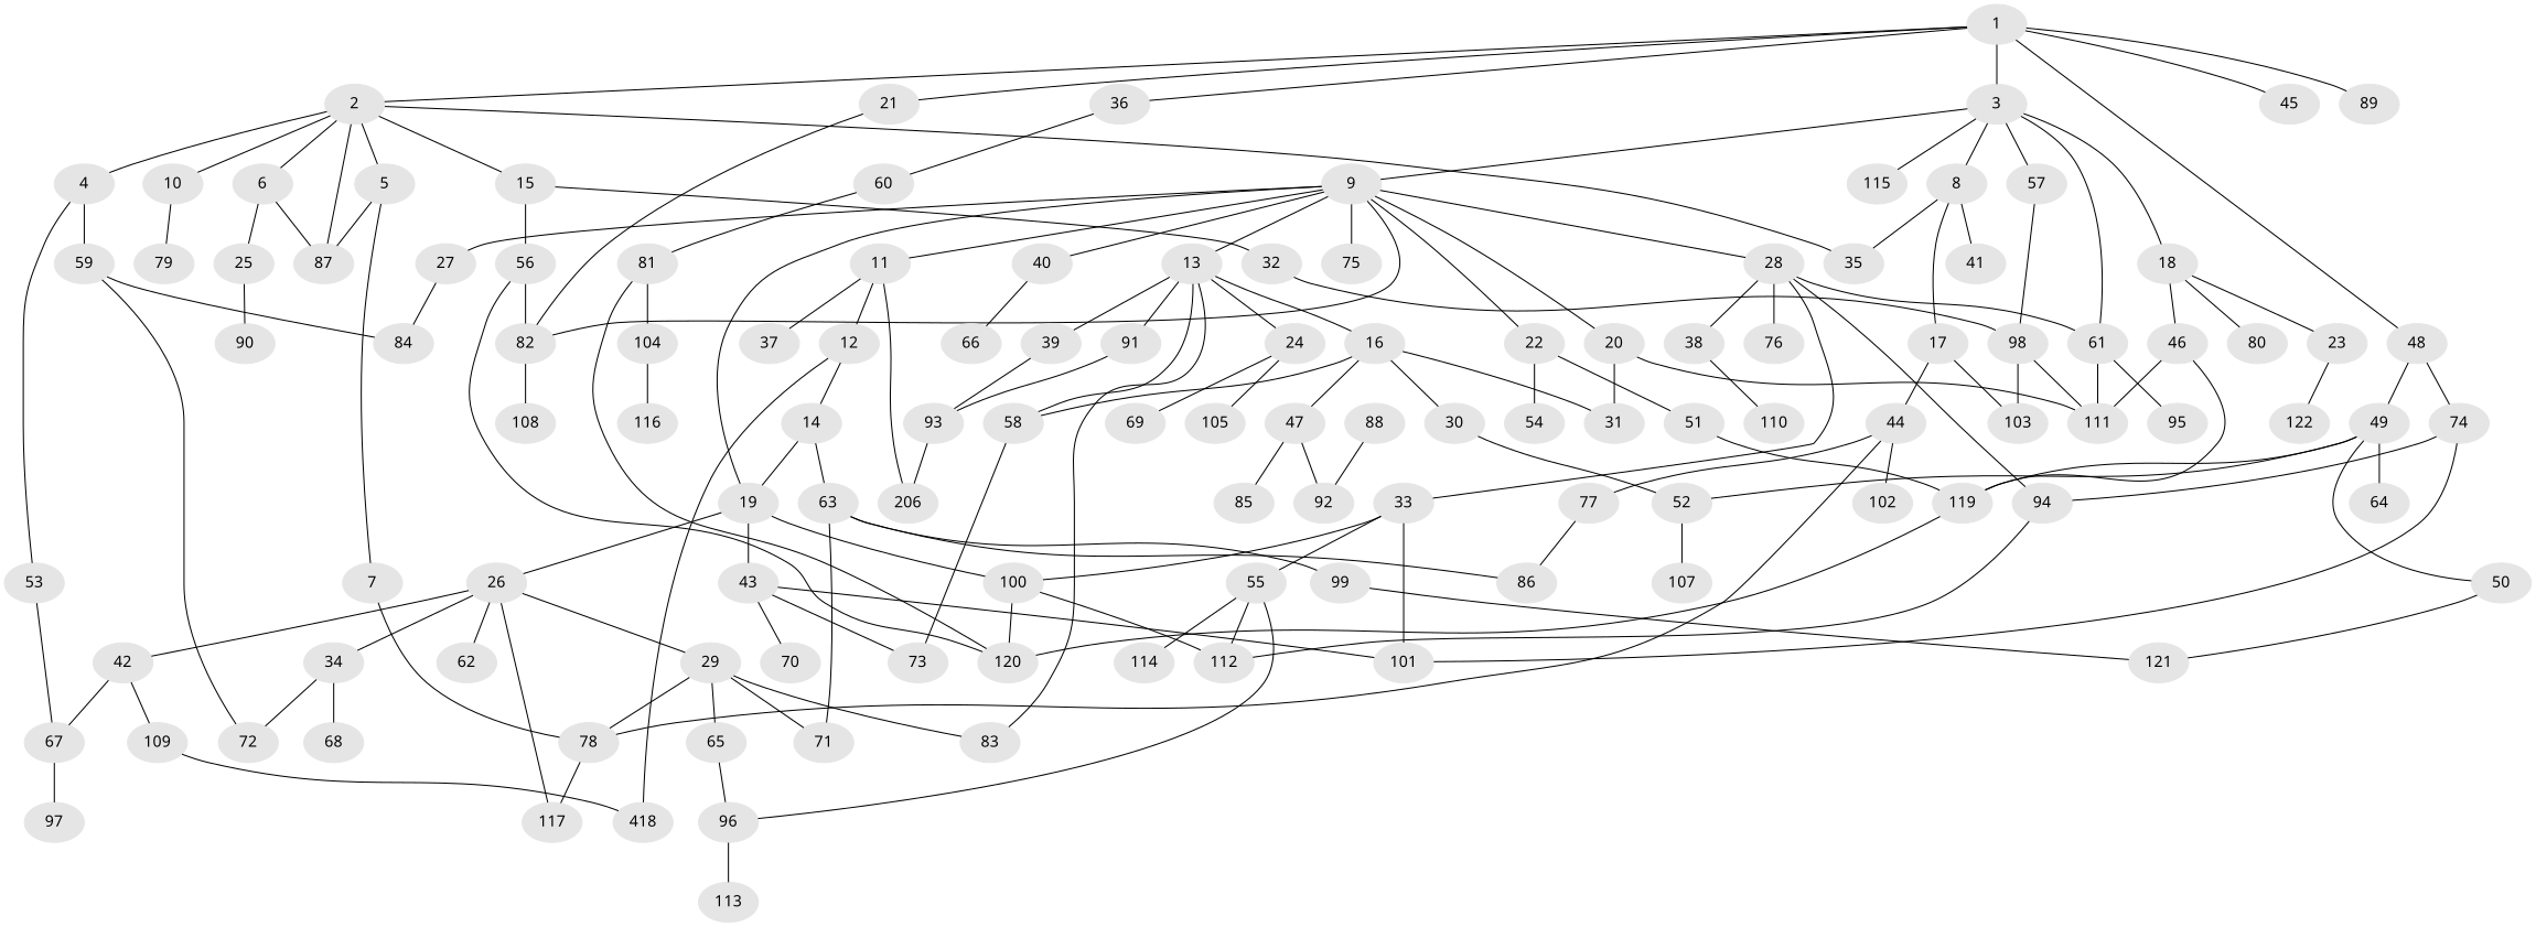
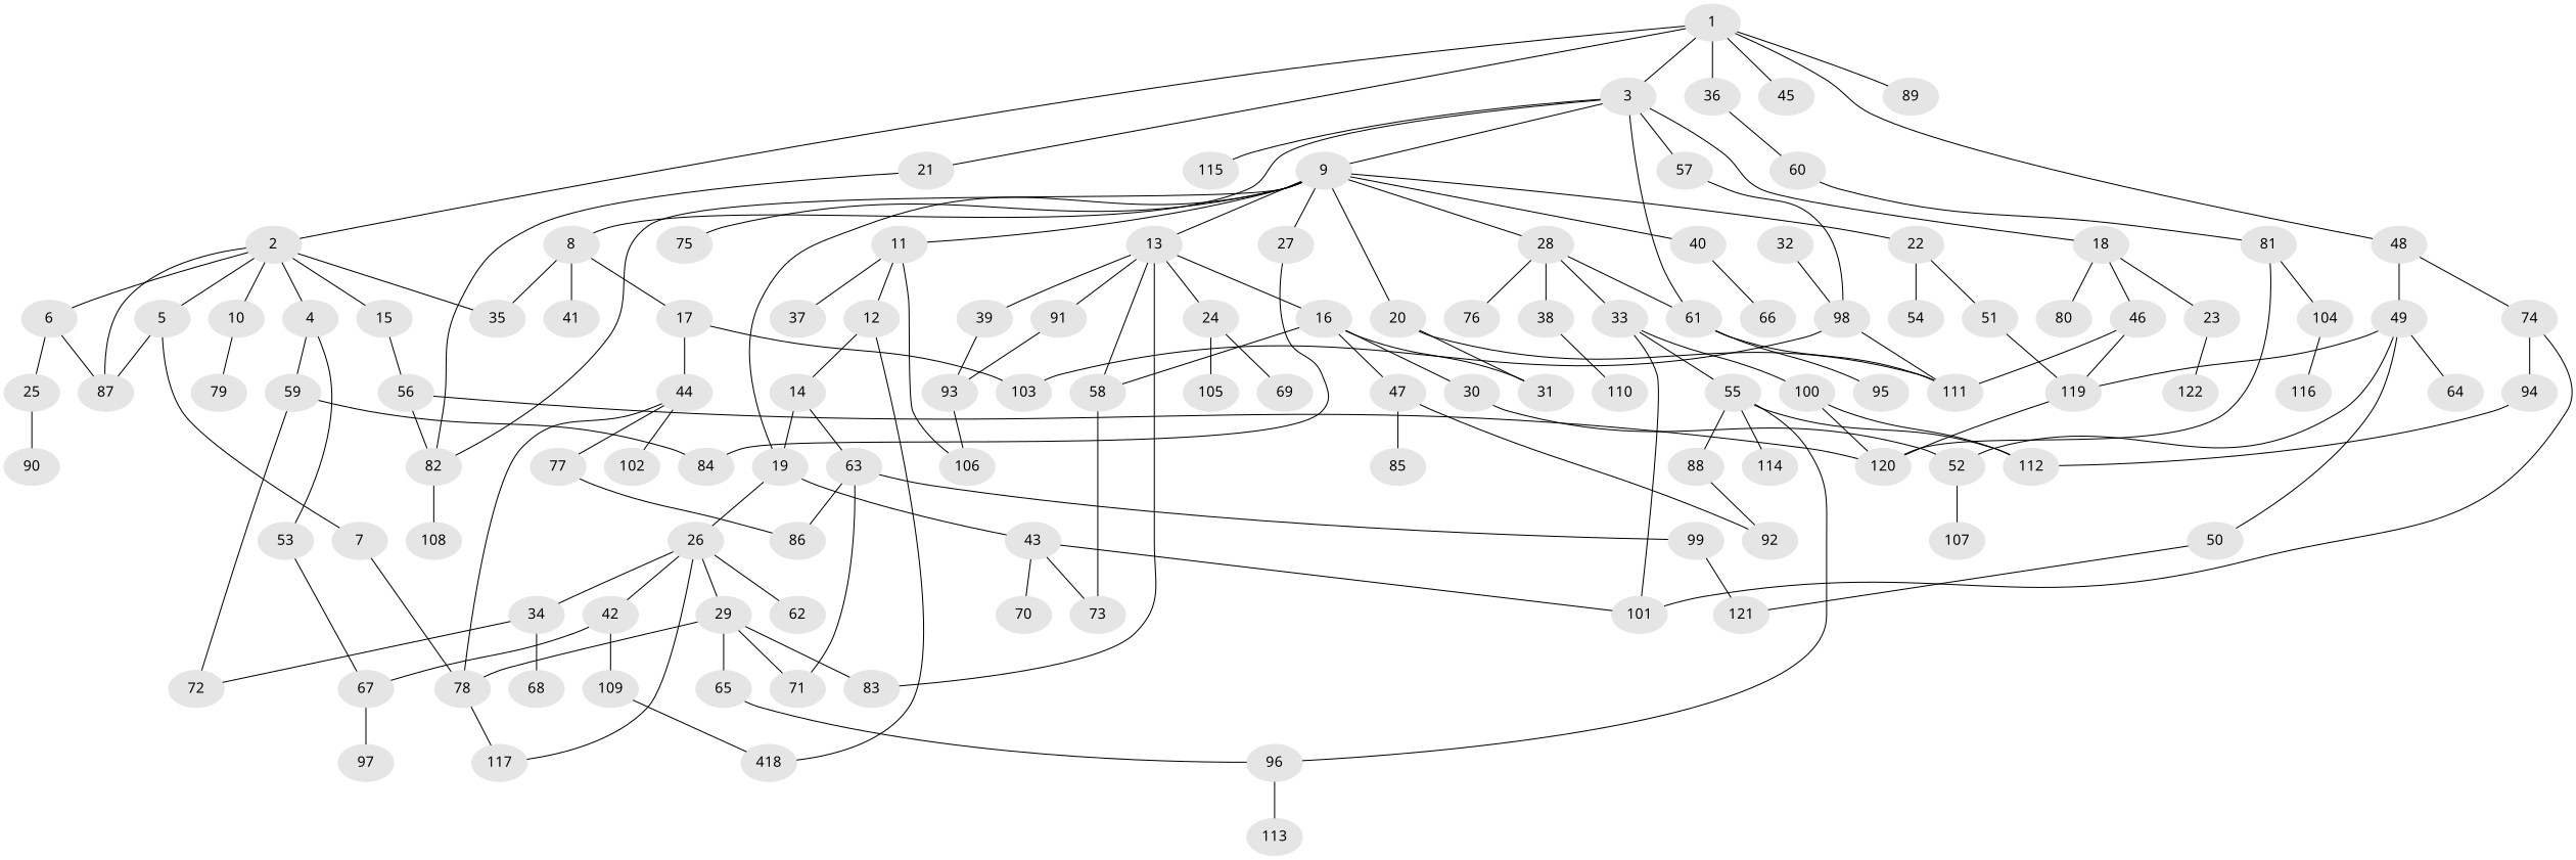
  graph {
    fontname="Noto Sans"
    node [color=gray90 fontname="Noto Sans" style=filled]
    edge [fontname="Noto Sans"]
    1
    2
    3
    21
    36
    45
    48
    89
    4
    5
    6
    10
    15
    35
    87
    8
    9
    18
    57
    61
    115
    82
    60
    49
    74
    53
    59
    7
    25
    79
    32
    56
    17
    41
    11
    13
    19
    20
    22
    27
    28
    40
    75
    23
    46
    80
    98
    111
    95
    67
    84
    72
    78
    90
    117
    44
    103
    12
    37
-   106 [label=206]
+   106
    16
    24
    39
    58
    83
    91
    26
    43
    100
    31
    51
    54
    33
    38
    76
    94
    66
    108
    14
    n80 [label=418]
    63
    30
    47
    69
    105
    93
    73
    71
    86
    99
    120
    52
    85
    92
    77
    102
    122
    119
    29
    34
    42
    62
    101
    70
    112
    65
    68
    109
    55
    110
    96
    107
    88
    114
    81
    97
    50
    64
    121
    113
    104
    116
    1 -- 2
    1 -- 3
    1 -- 21
    1 -- 36
    1 -- 45
    1 -- 48
    1 -- 89
    2 -- 4
    2 -- 5
    2 -- 6
    2 -- 10
    2 -- 15
    2 -- 35
    2 -- 87
    3 -- 8
    3 -- 9
    3 -- 18
    3 -- 57
    3 -- 61
    3 -- 115
    21 -- 82
    36 -- 60
    48 -- 49
    48 -- 74
    4 -- 53
    4 -- 59
    5 -- 87
    5 -- 7
    6 -- 87
    6 -- 25
    10 -- 79
-   15 -- 32
    15 -- 56
    8 -- 35
    8 -- 17
    8 -- 41
    9 -- 82
    9 -- 11
    9 -- 13
    9 -- 19
    9 -- 20
    9 -- 22
    9 -- 27
    9 -- 28
    9 -- 40
    9 -- 75
    18 -- 23
    18 -- 46
    18 -- 80
    57 -- 98
    61 -- 111
    61 -- 95
    82 -- 108
    60 -- 81
    49 -- 52
    49 -- 119
    49 -- 50
    49 -- 64
    74 -- 94
    74 -- 101
    53 -- 67
    59 -- 84
    59 -- 72
    7 -- 78
    25 -- 90
    32 -- 98
    56 -- 82
    56 -- 120
    17 -- 44
    17 -- 103
    11 -- 12
    11 -- 37
    11 -- 106
    13 -- 16
    13 -- 24
    13 -- 39
    13 -- 58
    13 -- 83
    13 -- 91
    19 -- 26
    19 -- 43
-   19 -- 100
    20 -- 111
    20 -- 31
    22 -- 51
    22 -- 54
    27 -- 84
    28 -- 61
    28 -- 33
    28 -- 38
    28 -- 76
-   28 -- 94
    40 -- 66
    23 -- 122
    46 -- 111
    46 -- 119
    98 -- 111
    98 -- 103
    67 -- 97
    78 -- 117
    44 -- 78
    44 -- 77
    44 -- 102
    12 -- 14
    12 -- n80
    16 -- 58
    16 -- 31
    16 -- 30
    16 -- 47
    24 -- 69
    24 -- 105
    39 -- 93
    58 -- 73
    91 -- 93
    26 -- 117
    26 -- 29
    26 -- 34
    26 -- 42
    26 -- 62
    43 -- 73
    43 -- 101
    43 -- 70
    100 -- 120
    100 -- 112
    51 -- 119
    33 -- 100
    33 -- 101
    33 -- 55
    38 -- 110
    94 -- 112
    14 -- 19
    14 -- 63
    63 -- 71
    63 -- 86
    63 -- 99
    30 -- 52
    47 -- 85
    47 -- 92
    93 -- 106
    99 -- 121
    52 -- 107
    77 -- 86
    119 -- 120
    29 -- 78
    29 -- 83
    29 -- 71
    29 -- 65
    34 -- 72
    34 -- 68
    42 -- 67
    42 -- 109
    65 -- 96
    109 -- n80
    55 -- 112
    55 -- 96
+   55 -- 88
    55 -- 114
    96 -- 113
    88 -- 92
    81 -- 120
    81 -- 104
    50 -- 121
    104 -- 116
  }
